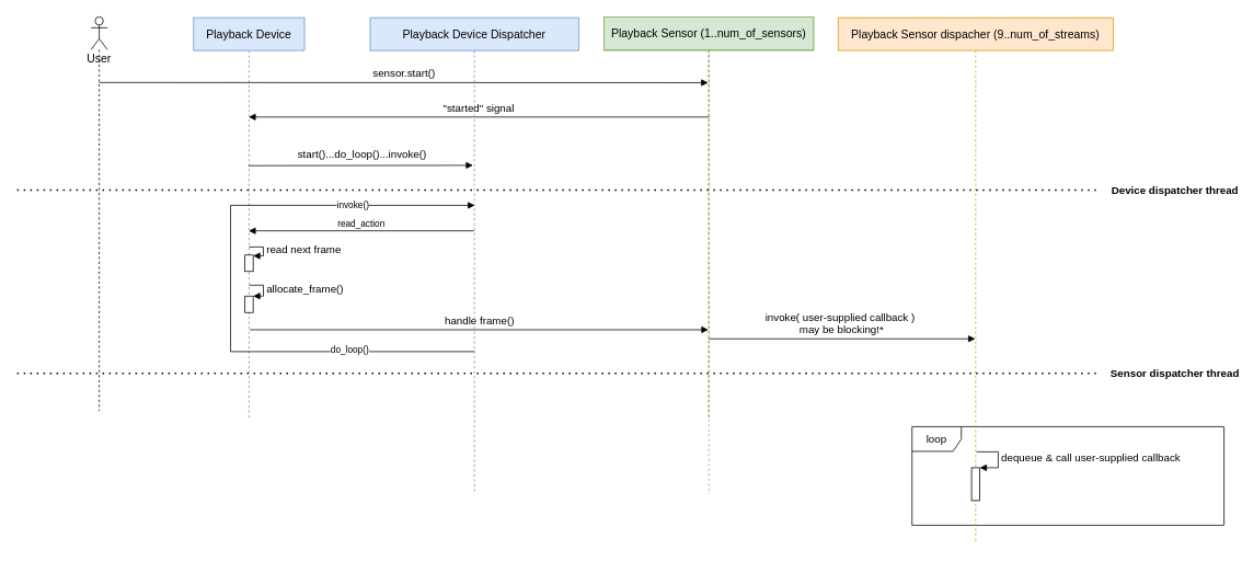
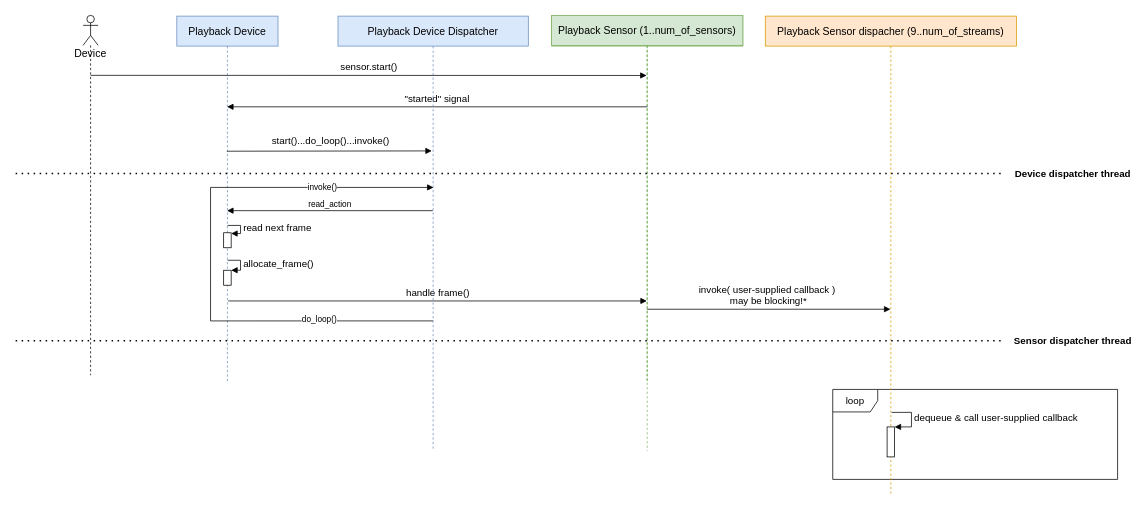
  <mxCell id="0" />
  <mxCell id="1" parent="0" />
  <mxCell id="2" value="loop" style="shape=umlFrame;whiteSpace=wrap;html=1;fontSize=13;" parent="1" vertex="1"><mxGeometry x="1110" y="519" width="380" height="120" as="geometry" /></mxCell>
  <mxCell id="3" value="Playback Device" style="shape=umlLifeline;perimeter=lifelinePerimeter;container=1;collapsible=0;recursiveResize=0;rounded=0;shadow=0;strokeWidth=1;fillColor=#dae8fc;strokeColor=#6c8ebf;fontSize=14;" parent="1" vertex="1"><mxGeometry x="235" y="21" width="135" height="489" as="geometry" /></mxCell>
  <mxCell id="4" value="" style="html=1;points=[];perimeter=orthogonalPerimeter;fontSize=13;" vertex="1" parent="3"><mxGeometry x="62.5" y="339" width="10" height="20" as="geometry" /></mxCell>
  <mxCell id="5" value="&lt;span style=&quot;text-align: center&quot;&gt;allocate_frame()&lt;/span&gt;" style="edgeStyle=orthogonalEdgeStyle;html=1;align=left;spacingLeft=2;endArrow=block;rounded=0;fontSize=13;exitX=0.502;exitY=0.709;exitDx=0;exitDy=0;exitPerimeter=0;" parent="3" target="4" edge="1"><mxGeometry relative="1" as="geometry"><mxPoint x="67.77" y="325.701" as="sourcePoint" /><Array as="points"><mxPoint x="85" y="326" /><mxPoint x="85" y="339" /></Array></mxGeometry></mxCell>
  <mxCell id="6" value="Playback Sensor (1..num_of_sensors)" style="shape=umlLifeline;perimeter=lifelinePerimeter;container=1;collapsible=0;recursiveResize=0;rounded=0;shadow=0;strokeWidth=1;fillColor=#d5e8d4;strokeColor=#82b366;fontSize=14;" parent="1" vertex="1"><mxGeometry x="735" y="21" width="255" height="488" as="geometry" /></mxCell>
- <mxCell id="7" value="User" style="shape=umlLifeline;participant=umlActor;perimeter=lifelinePerimeter;whiteSpace=wrap;html=1;container=1;collapsible=0;recursiveResize=0;verticalAlign=top;spacingTop=36;outlineConnect=0;fontSize=14;" parent="1" vertex="1"><mxGeometry x="110" y="20" width="20" height="480" as="geometry" /></mxCell>
+ <mxCell id="7" value="Device" style="shape=umlLifeline;participant=umlActor;perimeter=lifelinePerimeter;whiteSpace=wrap;html=1;container=1;collapsible=0;recursiveResize=0;verticalAlign=top;spacingTop=36;outlineConnect=0;fontSize=14;" parent="1" vertex="1"><mxGeometry x="110" y="20" width="20" height="480" as="geometry" /></mxCell>
  <mxCell id="8" value="sensor.start()" style="html=1;verticalAlign=bottom;endArrow=block;entryX=0.497;entryY=0.138;entryDx=0;entryDy=0;entryPerimeter=0;fontSize=13;" parent="1" target="16" edge="1"><mxGeometry width="80" relative="1" as="geometry"><mxPoint x="120" y="100" as="sourcePoint" /><mxPoint x="280" y="100" as="targetPoint" /></mxGeometry></mxCell>
  <mxCell id="9" value="handle frame()" style="html=1;verticalAlign=bottom;endArrow=block;fontSize=13;exitX=0.508;exitY=0.82;exitDx=0;exitDy=0;exitPerimeter=0;" parent="1" edge="1"><mxGeometry width="80" relative="1" as="geometry"><mxPoint x="303.58" y="400.98" as="sourcePoint" /><mxPoint x="862" y="400.98" as="targetPoint" /><Array as="points" /></mxGeometry></mxCell>
  <mxCell id="10" value="&quot;started&quot; signal" style="html=1;verticalAlign=bottom;endArrow=block;exitX=0.501;exitY=0.21;exitDx=0;exitDy=0;exitPerimeter=0;fontSize=13;" parent="1" source="16" target="3" edge="1"><mxGeometry width="80" relative="1" as="geometry"><mxPoint x="490" y="300" as="sourcePoint" /><mxPoint x="570" y="300" as="targetPoint" /><Array as="points"><mxPoint x="863" y="142" /></Array></mxGeometry></mxCell>
  <mxCell id="11" value="invoke( user-supplied callback )&amp;nbsp;&lt;br&gt;may be blocking!*" style="html=1;verticalAlign=bottom;endArrow=block;fontSize=13;" parent="1" edge="1" target="13"><mxGeometry width="80" relative="1" as="geometry"><mxPoint x="862.429" y="412" as="sourcePoint" /><mxPoint x="1182" y="412" as="targetPoint" /></mxGeometry></mxCell>
  <mxCell id="12" value="start()...do_loop()...invoke()" style="html=1;verticalAlign=bottom;endArrow=block;entryX=0.493;entryY=0.31;entryDx=0;entryDy=0;entryPerimeter=0;fontSize=13;" parent="1" edge="1" target="15"><mxGeometry x="-0.0" y="3" width="80" relative="1" as="geometry"><mxPoint x="301.824" y="201.211" as="sourcePoint" /><mxPoint x="560.04" y="202.312" as="targetPoint" /><mxPoint x="1" as="offset" /></mxGeometry></mxCell>
  <mxCell id="13" value="Playback Sensor dispacher (9..num_of_streams)" style="shape=umlLifeline;perimeter=lifelinePerimeter;container=1;collapsible=0;recursiveResize=0;rounded=0;shadow=0;strokeWidth=1;fillColor=#ffe6cc;strokeColor=#d79b00;fontSize=14;" parent="1" vertex="1"><mxGeometry x="1020" y="21" width="335" height="640" as="geometry" /></mxCell>
  <mxCell id="14" value="Playback Sensor (1..num_of_sensors)" style="shape=umlLifeline;perimeter=lifelinePerimeter;container=1;collapsible=0;recursiveResize=0;rounded=0;shadow=0;strokeWidth=1;fillColor=#d5e8d4;strokeColor=#82b366;fontSize=14;" parent="13" vertex="1"><mxGeometry x="-285" y="-1" width="255" height="488" as="geometry" /></mxCell>
  <mxCell id="15" value="Playback Device Dispatcher" style="shape=umlLifeline;perimeter=lifelinePerimeter;container=1;collapsible=0;recursiveResize=0;rounded=0;shadow=0;strokeWidth=1;fillColor=#dae8fc;strokeColor=#6c8ebf;fontSize=14;" parent="13" vertex="1"><mxGeometry x="-570" width="253.89" height="580" as="geometry" /></mxCell>
  <mxCell id="16" value="Playback Sensor (1..num_of_sensors)" style="shape=umlLifeline;perimeter=lifelinePerimeter;container=1;collapsible=0;recursiveResize=0;rounded=0;shadow=0;strokeWidth=1;fillColor=#d5e8d4;strokeColor=#82b366;fontSize=14;" parent="13" vertex="1"><mxGeometry x="-285" y="-1" width="255" height="581" as="geometry" /></mxCell>
  <mxCell id="17" value="" style="edgeStyle=orthogonalEdgeStyle;html=1;align=right;spacingLeft=2;endArrow=block;rounded=0;entryX=0.502;entryY=0.394;entryDx=0;entryDy=0;entryPerimeter=0;exitX=0.499;exitY=0.701;exitDx=0;exitDy=0;exitPerimeter=0;" edge="1" target="15" parent="13" source="15"><mxGeometry relative="1" as="geometry"><mxPoint x="-444" y="440" as="sourcePoint" /><Array as="points"><mxPoint x="-740" y="407" /><mxPoint x="-740" y="229" /><mxPoint x="-442" y="229" /></Array></mxGeometry></mxCell>
  <mxCell id="18" value="invoke()" style="edgeLabel;html=1;align=center;verticalAlign=middle;resizable=0;points=[];" vertex="1" connectable="0" parent="17"><mxGeometry x="0.613" relative="1" as="geometry"><mxPoint as="offset" /></mxGeometry></mxCell>
  <mxCell id="19" value="do_loop()" style="edgeLabel;html=1;align=center;verticalAlign=middle;resizable=0;points=[];" vertex="1" connectable="0" parent="17"><mxGeometry x="-0.606" y="-3" relative="1" as="geometry"><mxPoint as="offset" /></mxGeometry></mxCell>
  <mxCell id="20" value="" style="html=1;points=[];perimeter=orthogonalPerimeter;fontSize=13;" parent="13" vertex="1"><mxGeometry x="162.5" y="548" width="10" height="40" as="geometry" /></mxCell>
  <mxCell id="21" value="&lt;div style=&quot;text-align: center&quot;&gt;dequeue &amp;amp; call user-supplied callback&lt;/div&gt;" style="edgeStyle=orthogonalEdgeStyle;html=1;align=left;spacingLeft=2;endArrow=block;rounded=0;fontSize=13;exitX=0.503;exitY=0.826;exitDx=0;exitDy=0;exitPerimeter=0;" parent="13" target="20" edge="1" source="13"><mxGeometry relative="1" as="geometry"><mxPoint x="170" y="528" as="sourcePoint" /><Array as="points"><mxPoint x="195" y="529" /><mxPoint x="195" y="548" /></Array></mxGeometry></mxCell>
  <mxCell id="22" value="" style="html=1;verticalAlign=bottom;endArrow=none;" parent="1" edge="1"><mxGeometry width="80" relative="1" as="geometry"><mxPoint x="1187" y="556" as="sourcePoint" /><mxPoint x="1187" y="556" as="targetPoint" /><Array as="points" /></mxGeometry></mxCell>
  <mxCell id="23" value="" style="html=1;points=[];perimeter=orthogonalPerimeter;fontSize=13;" parent="1" vertex="1"><mxGeometry x="297.5" y="310" width="10" height="20" as="geometry" /></mxCell>
  <mxCell id="24" value="&lt;div style=&quot;text-align: center&quot;&gt;read next frame&lt;/div&gt;" style="edgeStyle=orthogonalEdgeStyle;html=1;align=left;spacingLeft=2;endArrow=block;rounded=0;fontSize=13;exitX=0.501;exitY=0.614;exitDx=0;exitDy=0;exitPerimeter=0;" parent="1" target="23" edge="1"><mxGeometry relative="1" as="geometry"><mxPoint x="302.635" y="300.246" as="sourcePoint" /><Array as="points"><mxPoint x="320" y="300" /><mxPoint x="320" y="311" /></Array><mxPoint x="305" y="311" as="targetPoint" /></mxGeometry></mxCell>
  <mxCell id="25" value="&#10;&#10;&lt;span style=&quot;color: rgb(0, 0, 0); font-family: helvetica; font-size: 13px; font-style: normal; letter-spacing: normal; text-align: left; text-indent: 0px; text-transform: none; word-spacing: 0px; background-color: rgb(255, 255, 255); display: inline; float: none;&quot;&gt;Device dispatcher thread&lt;/span&gt;&#10;&#10;" style="endArrow=none;dashed=1;html=1;dashPattern=1 3;strokeWidth=2;fontSize=13;fontStyle=1" parent="1" edge="1"><mxGeometry x="1" y="90" width="50" height="50" relative="1" as="geometry"><mxPoint x="20" y="231" as="sourcePoint" /><mxPoint x="1340" y="231" as="targetPoint" /><mxPoint x="90" y="90" as="offset" /></mxGeometry></mxCell>
  <mxCell id="26" value="Sensor&lt;span style=&quot;color: rgb(0, 0, 0); font-family: helvetica; font-size: 13px; font-style: normal; letter-spacing: normal; text-align: left; text-indent: 0px; text-transform: none; word-spacing: 0px; background-color: rgb(255, 255, 255); display: inline; float: none;&quot;&gt;&amp;nbsp;dispatcher thread&lt;/span&gt;&lt;br&gt;" style="endArrow=none;dashed=1;html=1;dashPattern=1 3;strokeWidth=2;fontSize=13;fontStyle=1" parent="1" edge="1"><mxGeometry x="1" y="90" width="50" height="50" relative="1" as="geometry"><mxPoint x="20" y="454" as="sourcePoint" /><mxPoint x="1340" y="454" as="targetPoint" /><mxPoint x="90" y="90" as="offset" /></mxGeometry></mxCell>
  <mxCell id="27" value="read_action" style="html=1;verticalAlign=bottom;endArrow=block;" edge="1" parent="1" target="3"><mxGeometry width="80" relative="1" as="geometry"><mxPoint x="576.445" y="280.517" as="sourcePoint" /><mxPoint x="306.145" y="280.517" as="targetPoint" /></mxGeometry></mxCell>
